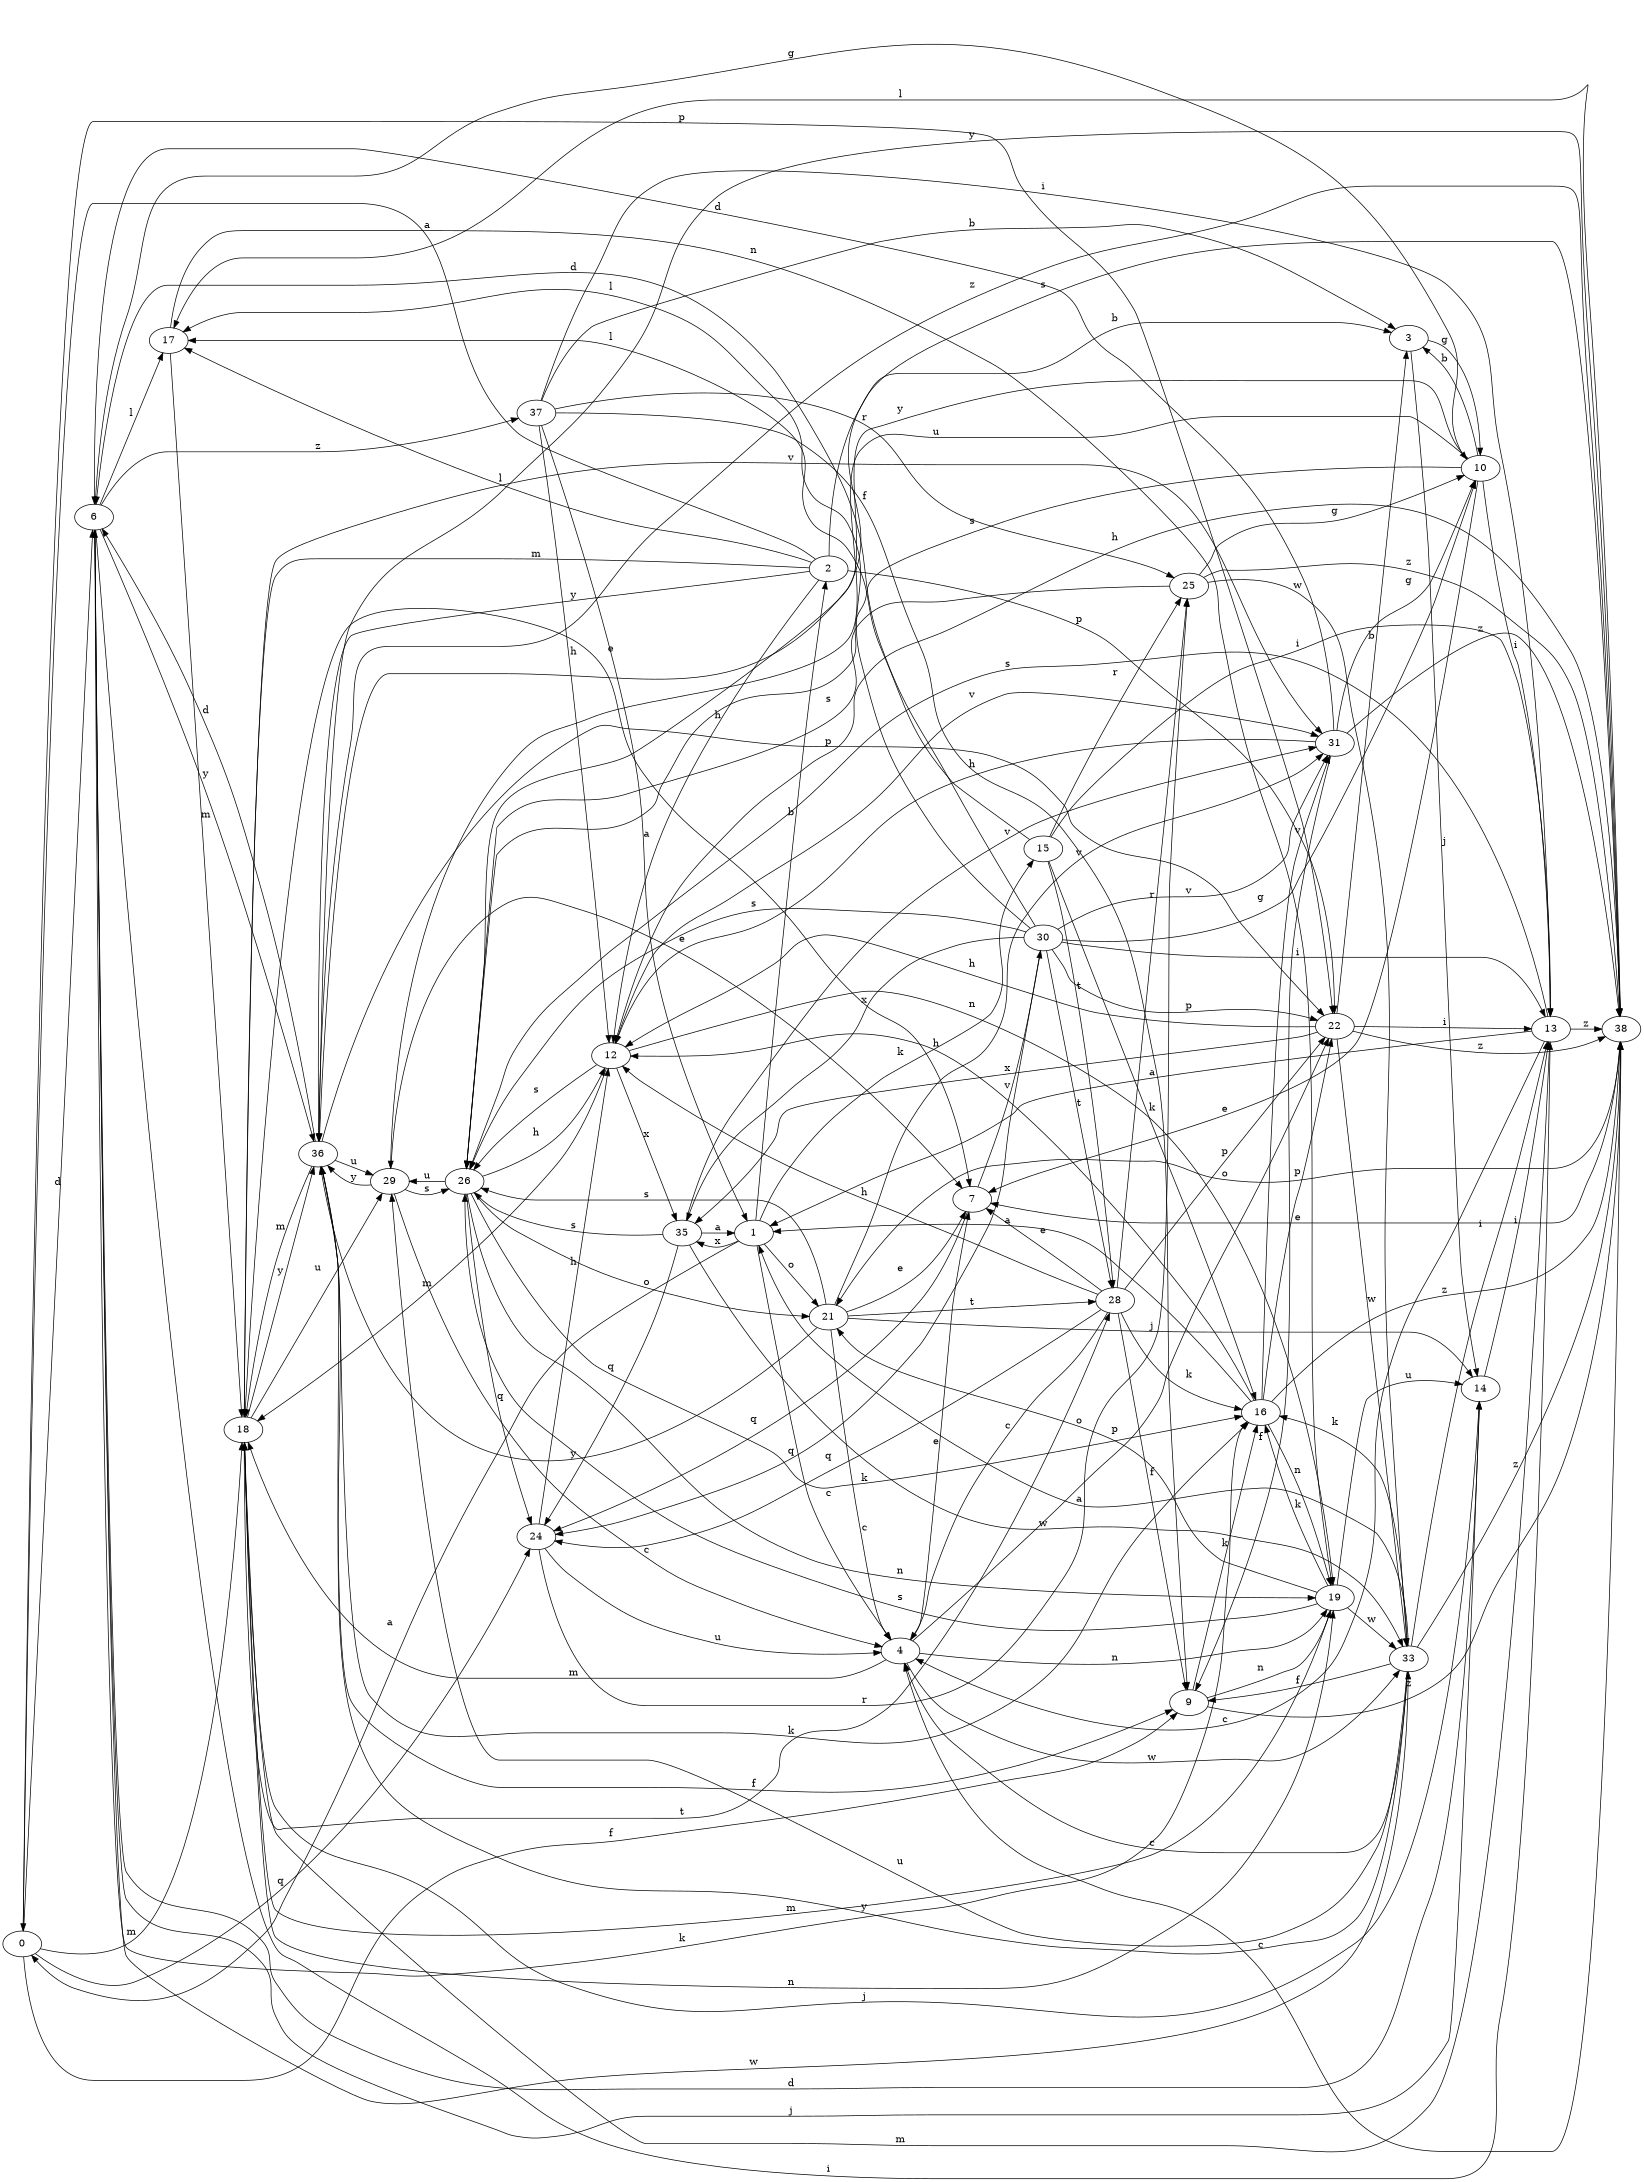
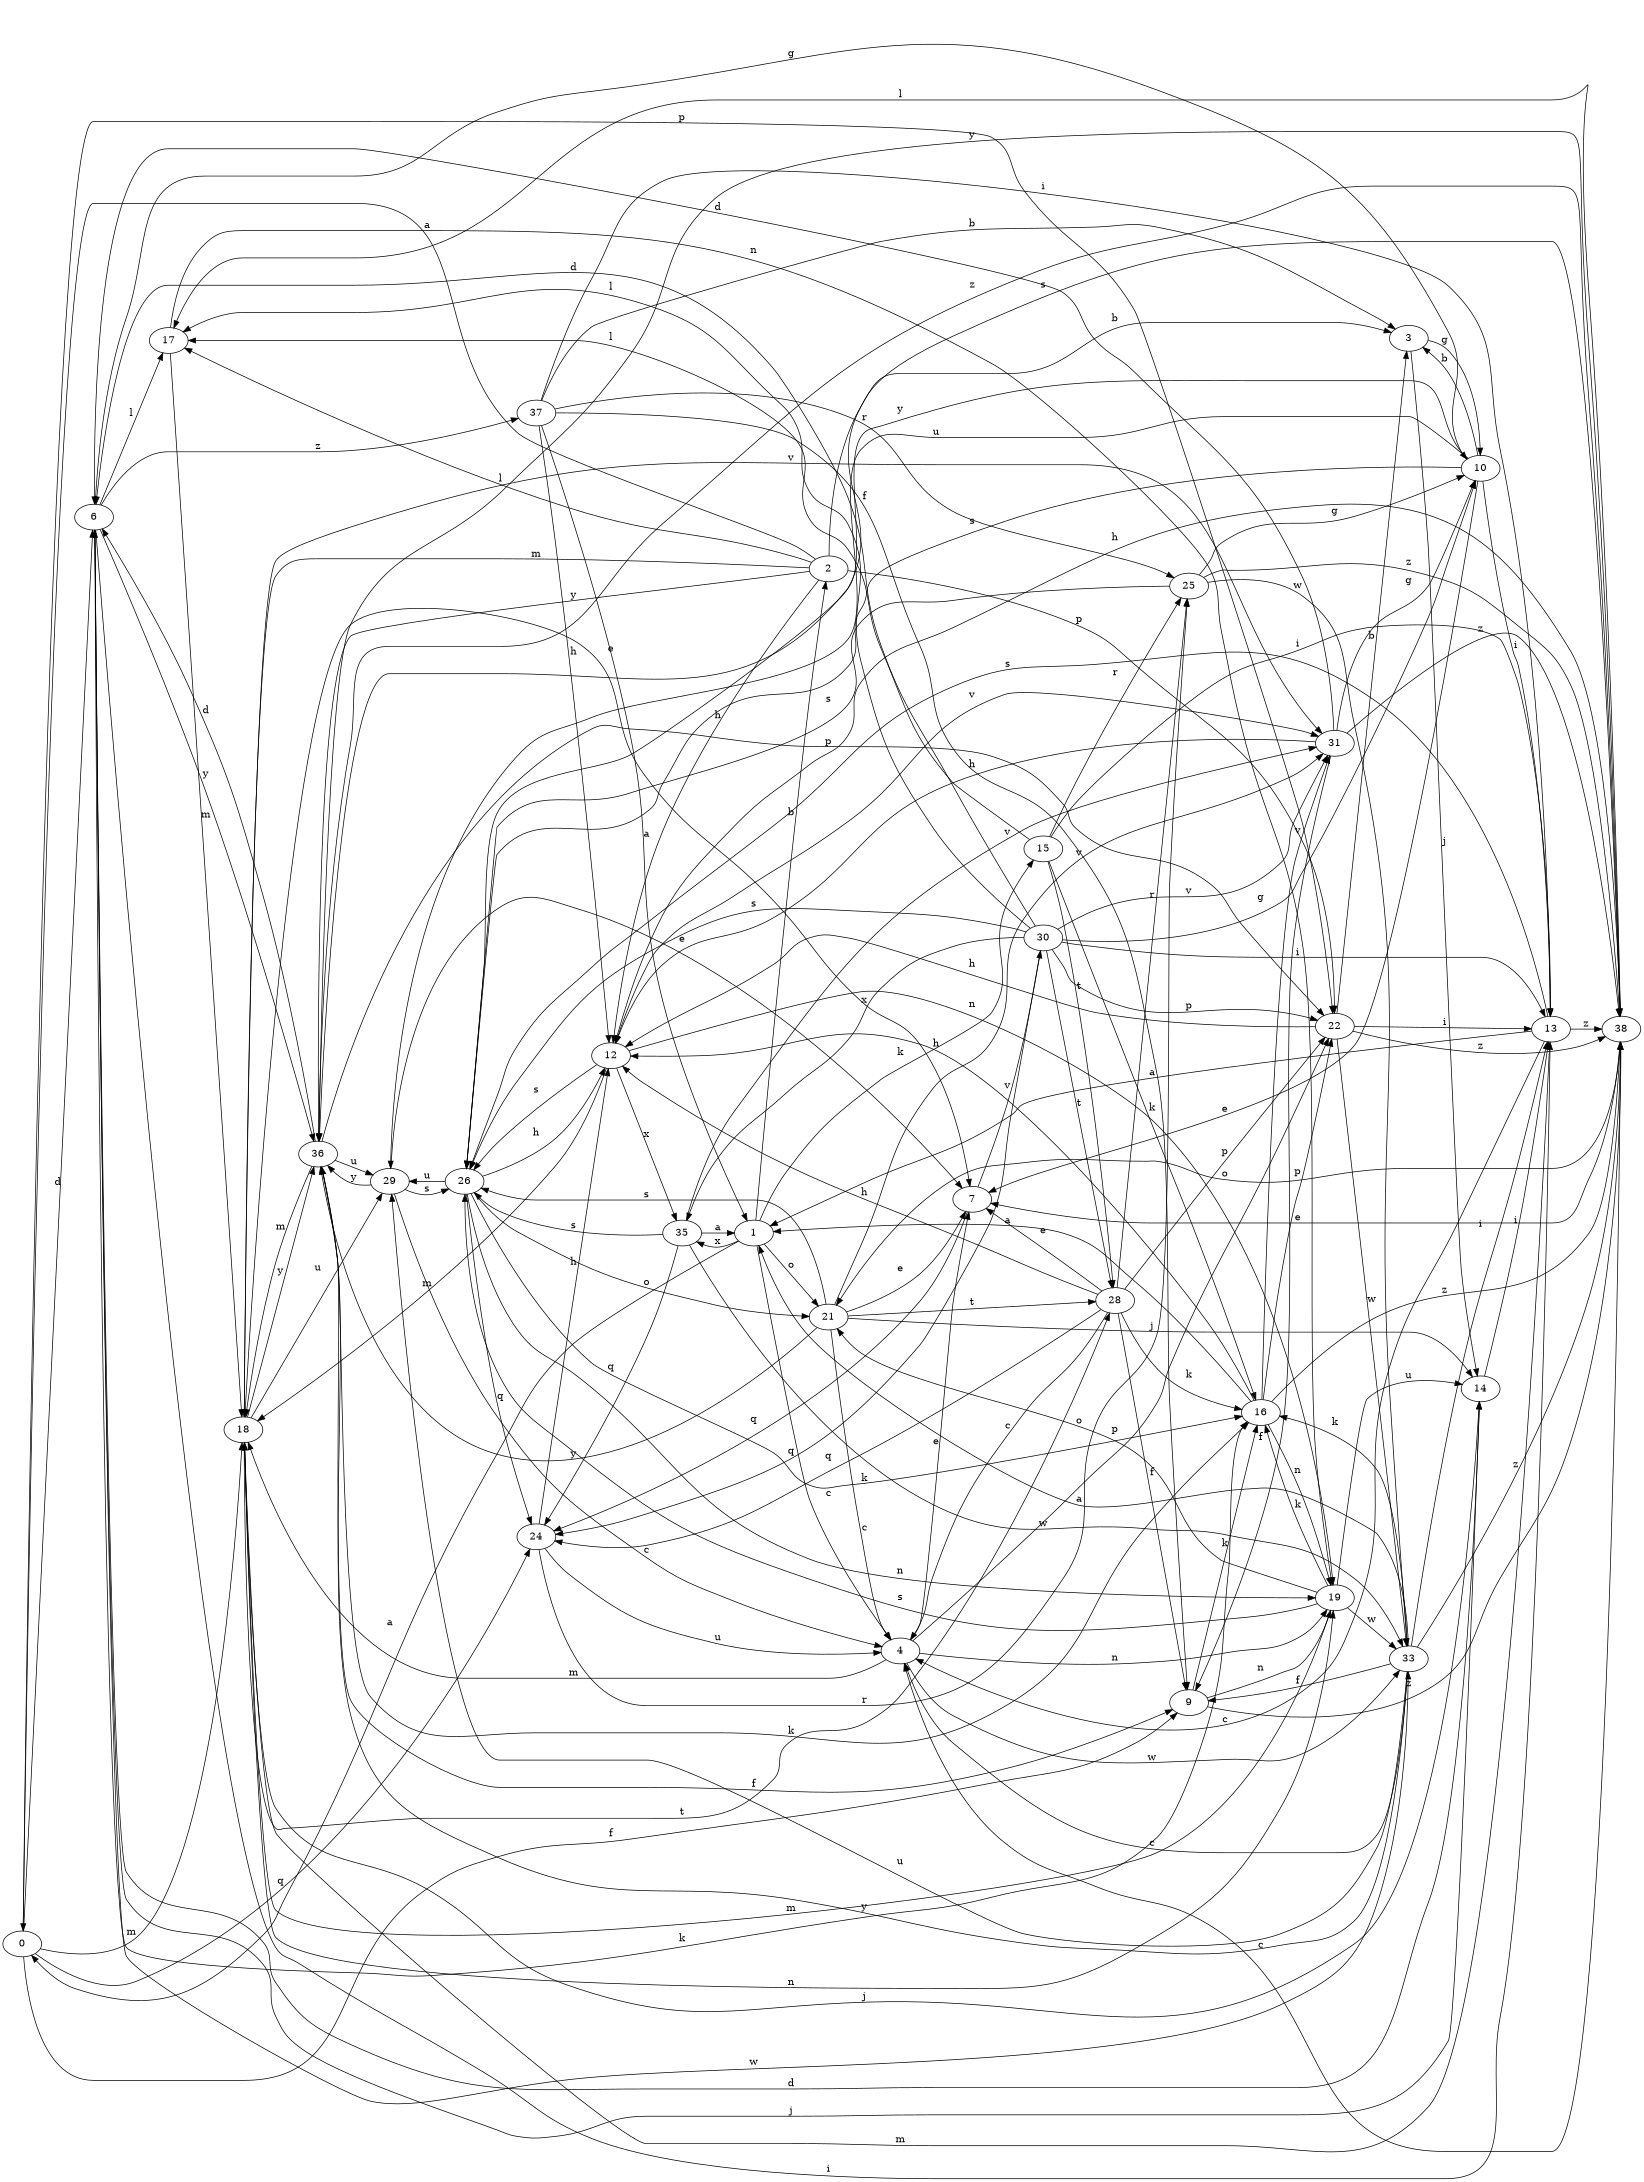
  strict digraph {
    rankdir=LR
    0
    6
    9
    18
    22
    24
    17
    36
    10
    14
    33
    13
    16
    37
    19
    38
    7
    29
    31
    28
    35
    3
    12
    4
    25
    1
    2
    15
    21
    26
    30
    0 -> 6 [label=d]
    0 -> 9 [label=f]
    0 -> 18 [label=m]
    0 -> 22 [label=p]
    0 -> 24 [label=q]
    6 -> 17 [label=l]
    6 -> 36 [label=y]
    6 -> 10 [label=g]
    6 -> 14 [label=j]
    6 -> 33 [label=w]
    6 -> 13 [label=i]
    6 -> 16 [label=k]
    6 -> 37 [label=z]
    9 -> 16 [label=k]
    9 -> 19 [label=n]
    9 -> 38 [label=z]
    18 -> 36 [label=y]
    18 -> 14 [label=j]
    18 -> 19 [label=n]
    18 -> 7 [label=e]
    18 -> 29 [label=u]
    18 -> 31 [label=v]
    18 -> 28 [label=t]
    22 -> 33 [label=w]
    22 -> 13 [label=i]
    22 -> 38 [label=z]
-   22 -> 35 [label=x]
    22 -> 3 [label=b]
    22 -> 12 [label=h]
    24 -> 12 [label=h]
    24 -> 4 [label=u]
    24 -> 25 [label=r]
    17 -> 18 [label=m]
    17 -> 19 [label=n]
    36 -> 6 [label=d]
    36 -> 9 [label=f]
    36 -> 18 [label=m]
    36 -> 22 [label=p]
    36 -> 16 [label=k]
    36 -> 38 [label=z]
    36 -> 29 [label=u]
    10 -> 36 [label=y]
    10 -> 13 [label=i]
    10 -> 7 [label=e]
    10 -> 29 [label=u]
    10 -> 3 [label=b]
    10 -> 26 [label=s]
    14 -> 6 [label=d]
    14 -> 13 [label=i]
    33 -> 9 [label=f]
    33 -> 36 [label=y]
    33 -> 13 [label=i]
    33 -> 16 [label=k]
    33 -> 38 [label=z]
    33 -> 29 [label=u]
    33 -> 4 [label=c]
    33 -> 1 [label=a]
    13 -> 18 [label=m]
    13 -> 38 [label=z]
    13 -> 4 [label=c]
    13 -> 1 [label=a]
    13 -> 26 [label=s]
    16 -> 22 [label=p]
    16 -> 19 [label=n]
    16 -> 38 [label=z]
    16 -> 31 [label=v]
    16 -> 12 [label=h]
    16 -> 1 [label=a]
    37 -> 9 [label=f]
    37 -> 13 [label=i]
    37 -> 3 [label=b]
    37 -> 12 [label=h]
    37 -> 25 [label=r]
    37 -> 1 [label=a]
    19 -> 18 [label=m]
    19 -> 14 [label=u]
    19 -> 33 [label=w]
    19 -> 16 [label=k]
    19 -> 21 [label=o]
    19 -> 26 [label=s]
    38 -> 17 [label=l]
    38 -> 36 [label=y]
    38 -> 7 [label=e]
    38 -> 12 [label=h]
    38 -> 4 [label=c]
    38 -> 21 [label=o]
    38 -> 26 [label=s]
    7 -> 24 [label=q]
    7 -> 30 [label=v]
    29 -> 36 [label=y]
    29 -> 7 [label=e]
    29 -> 4 [label=c]
    29 -> 26 [label=s]
    31 -> 6 [label=d]
    31 -> 9 [label=f]
    31 -> 10 [label=g]
    31 -> 38 [label=z]
    31 -> 12 [label=h]
    28 -> 9 [label=f]
    28 -> 22 [label=p]
    28 -> 24 [label=q]
    28 -> 16 [label=k]
    28 -> 7 [label=e]
    28 -> 12 [label=h]
    28 -> 4 [label=c]
    28 -> 25 [label=r]
    35 -> 24 [label=q]
    35 -> 33 [label=w]
    35 -> 31 [label=v]
    35 -> 1 [label=a]
    35 -> 26 [label=s]
    3 -> 10 [label=g]
    3 -> 14 [label=j]
    12 -> 18 [label=m]
    12 -> 19 [label=n]
    12 -> 31 [label=v]
    12 -> 35 [label=x]
    12 -> 26 [label=s]
    4 -> 18 [label=m]
    4 -> 22 [label=p]
    4 -> 33 [label=w]
    4 -> 19 [label=n]
    4 -> 7 [label=e]
    25 -> 10 [label=g]
    25 -> 33 [label=w]
    25 -> 38 [label=z]
    25 -> 26 [label=s]
    1 -> 0 [label=a]
    1 -> 35 [label=x]
    1 -> 4 [label=c]
    1 -> 2 [label=b]
    1 -> 15 [label=k]
    1 -> 21 [label=o]
    2 -> 0 [label=a]
    2 -> 18 [label=m]
    2 -> 22 [label=p]
    2 -> 17 [label=l]
    2 -> 36 [label=y]
    2 -> 3 [label=b]
    2 -> 12 [label=h]
    15 -> 17 [label=l]
    15 -> 13 [label=i]
    15 -> 16 [label=k]
    15 -> 28 [label=t]
    15 -> 25 [label=r]
    21 -> 36 [label=y]
    21 -> 14 [label=j]
    21 -> 7 [label=e]
    21 -> 31 [label=v]
    21 -> 28 [label=t]
    21 -> 4 [label=c]
    21 -> 26 [label=s]
    26 -> 24 [label=q]
    26 -> 16 [label=k]
    26 -> 19 [label=n]
    26 -> 29 [label=u]
    26 -> 12 [label=h]
    26 -> 21 [label=o]
    30 -> 6 [label=d]
    30 -> 22 [label=p]
    30 -> 24 [label=q]
    30 -> 17 [label=l]
    30 -> 10 [label=g]
    30 -> 13 [label=i]
    30 -> 31 [label=v]
    30 -> 28 [label=t]
    30 -> 35 [label=x]
    30 -> 26 [label=s]
  }
